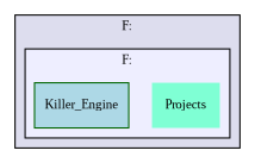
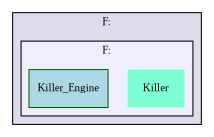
  digraph {
    compound=true
    fontname="Liberation Serif"
    node [fontname="Liberation Serif" fontsize=10 style=filled]
-   n1 [label=Projects shape=plaintext fillcolor=aquamarine color=teal]
+   n1 [label=Killer shape=plaintext fillcolor=aquamarine color=teal]
    n2 [color=darkgreen fillcolor=lightblue label=Killer_Engine shape=box]
    subgraph cluster_1 {
      bgcolor="#ddddee"
      fontsize=10
      label="F:"
      pencolor=black
      subgraph cluster_2 {
        bgcolor="#eeeeff"
        fontsize=10
        pencolor=black
        n1
        n2
      }
    }
  }
